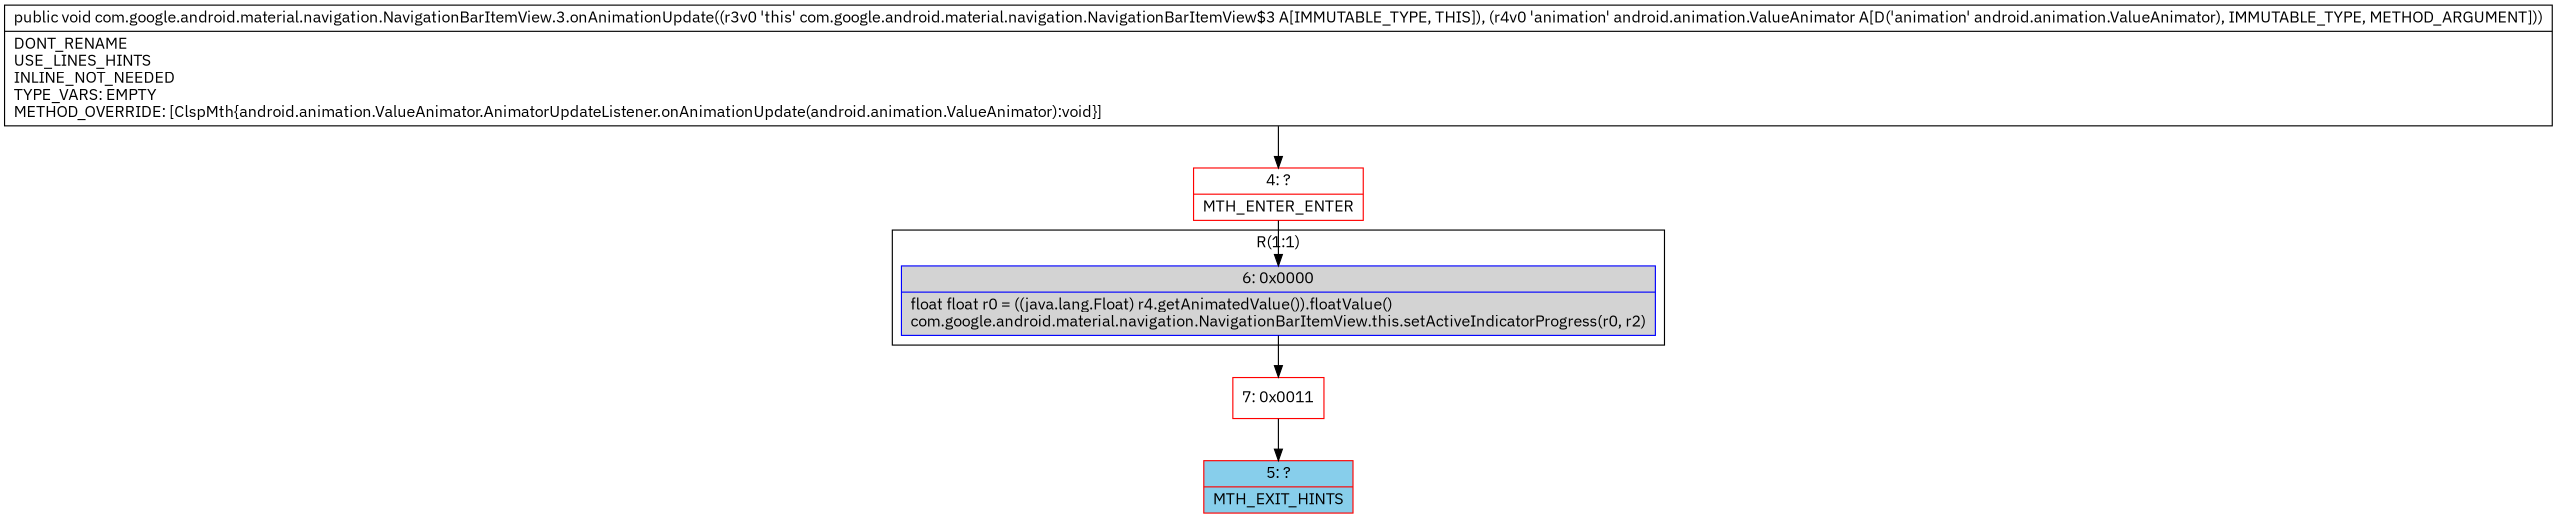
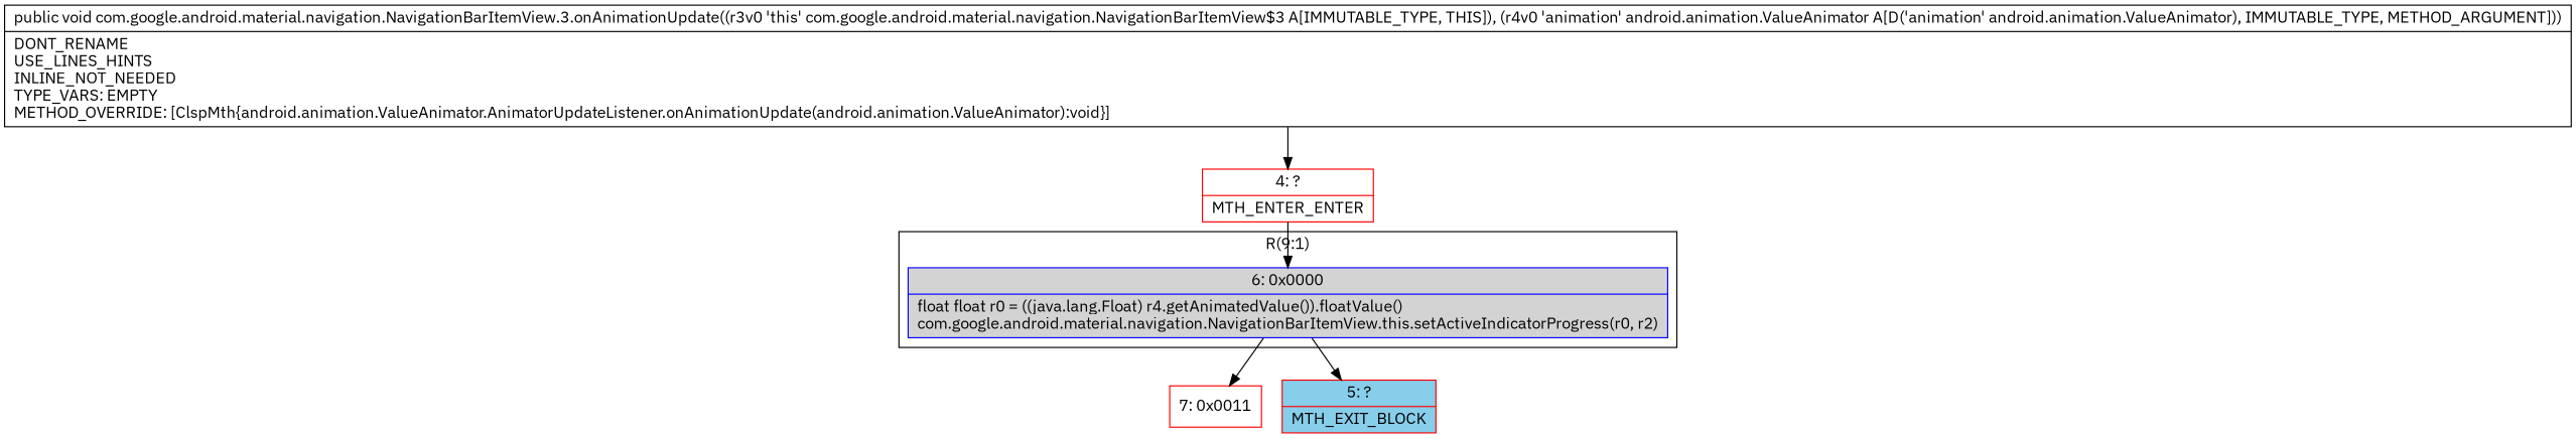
  digraph {
    fontname="IBM Plex Sans"
    node [color=red fillcolor=white fontname="IBM Plex Sans" shape=record style=filled]
    edge [fontname="IBM Plex Sans"]
    n1 [color=blue fillcolor=lightgrey label="{6\:\ 0x0000|float float r0 = ((java.lang.Float) r4.getAnimatedValue()).floatValue()\lcom.google.android.material.navigation.NavigationBarItemView.this.setActiveIndicatorProgress(r0, r2)\l}"]
    n2 [label="{7\:\ 0x0011}"]
-   n3 [fillcolor=skyblue label="{5\:\ ?|MTH_EXIT_HINTS\l}"]
+   n3 [fillcolor=skyblue label="{5\:\ ?|MTH_EXIT_BLOCK\l}"]
    n4 [label="{4\:\ ?|MTH_ENTER_ENTER\l}"]
    n5 [label="{public void com.google.android.material.navigation.NavigationBarItemView.3.onAnimationUpdate((r3v0 'this' com.google.android.material.navigation.NavigationBarItemView$3 A[IMMUTABLE_TYPE, THIS]), (r4v0 'animation' android.animation.ValueAnimator A[D('animation' android.animation.ValueAnimator), IMMUTABLE_TYPE, METHOD_ARGUMENT]))  | DONT_RENAME\lUSE_LINES_HINTS\lINLINE_NOT_NEEDED\lTYPE_VARS: EMPTY\lMETHOD_OVERRIDE: [ClspMth\{android.animation.ValueAnimator.AnimatorUpdateListener.onAnimationUpdate(android.animation.ValueAnimator):void\}]\l}" color=""]
    subgraph cluster_1 {
-     label="R(1:1)"
+     label="R(9:1)"
      n1
    }
    n1 -> n2
-   n2 -> n3
+   n1 -> n3
    n4 -> n1
    n5 -> n4
  }
